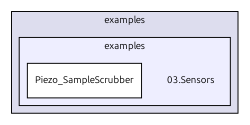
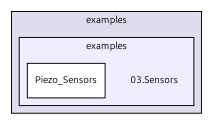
  digraph {
    compound=true
    fontname=Ubuntu
    node [fontname=Ubuntu fontsize=10]
    n1 [label="03.Sensors" shape=plaintext]
-   n2 [color=black fillcolor=white label=Piezo_SampleScrubber shape=box style=filled]
+   n2 [color=black fillcolor=white label=Piezo_Sensors shape=box style=filled]
    subgraph cluster_1 {
      bgcolor="#ddddee"
      fontsize=10
      label=examples
      pencolor=black
      subgraph cluster_2 {
        bgcolor="#eeeeff"
        fontsize=10
        pencolor=black
        n1
        n2
      }
    }
  }
